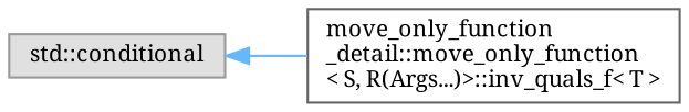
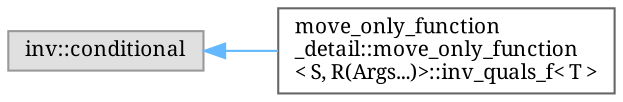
  digraph {
    rankdir=LR
    fontname="Noto Serif"
    node [fontname="Noto Serif" fontsize=10 shape=box style=filled]
-   n1 [color=grey60 fillcolor="#E0E0E0" height=0.2 label="std::conditional" width=0.4]
+   n1 [color=grey60 fillcolor="#E0E0E0" height=0.2 label="inv::conditional" width=0.4]
    n2 [color=grey40 fillcolor=white height=0.2 label="move_only_function\l_detail::move_only_function\l\< S, R(Args...)\>::inv_quals_f\< T \>" width=0.4]
    n1 -> n2 [color=steelblue1 dir=back fontname="Noto Serif" fontsize=10 labelfontname=Helvetica labelfontsize=10 style=solid]
  }
